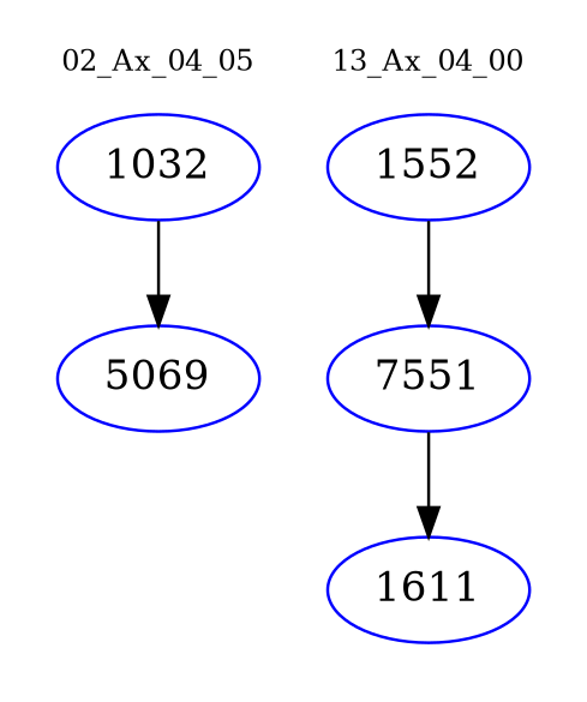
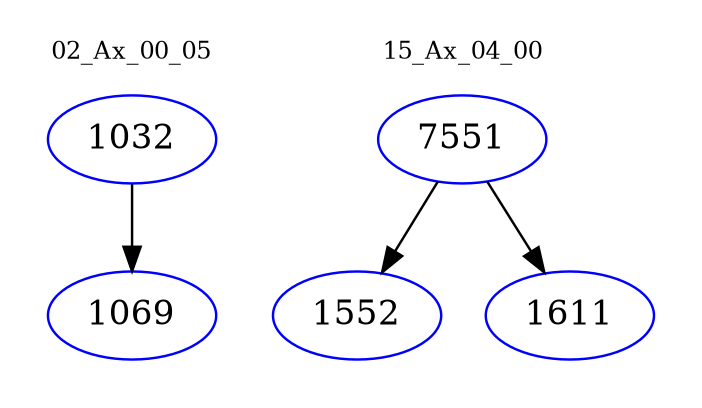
  digraph {
    node [color=blue]
    edge [color=black]
    n1 [label=1032]
-   n2 [label=5069]
+   n2 [label=1069]
    n3 [label=1552]
    n4 [label=7551]
    n5 [label=1611]
    subgraph cluster_1 {
      color=white
      fontsize=10
-     label="02_Ax_04_05"
+     label="02_Ax_00_05"
      n1
      n2
    }
    subgraph cluster_2 {
      color=white
      fontsize=10
-     label="13_Ax_04_00"
+     label="15_Ax_04_00"
      n3
      n4
      n5
    }
    n1 -> n2
-   n3 -> n4
+   n4 -> n3
    n4 -> n5
  }
